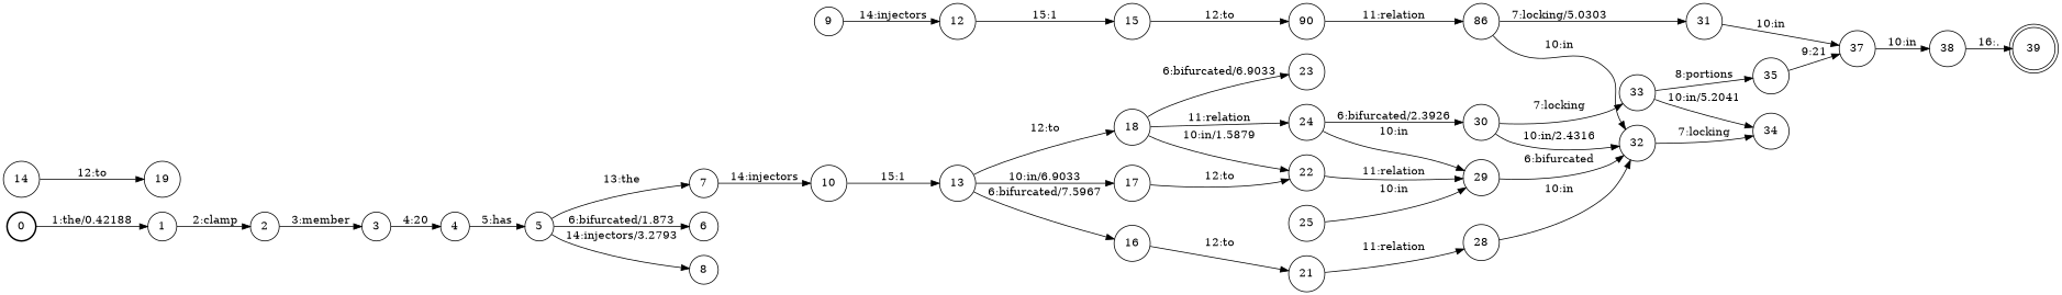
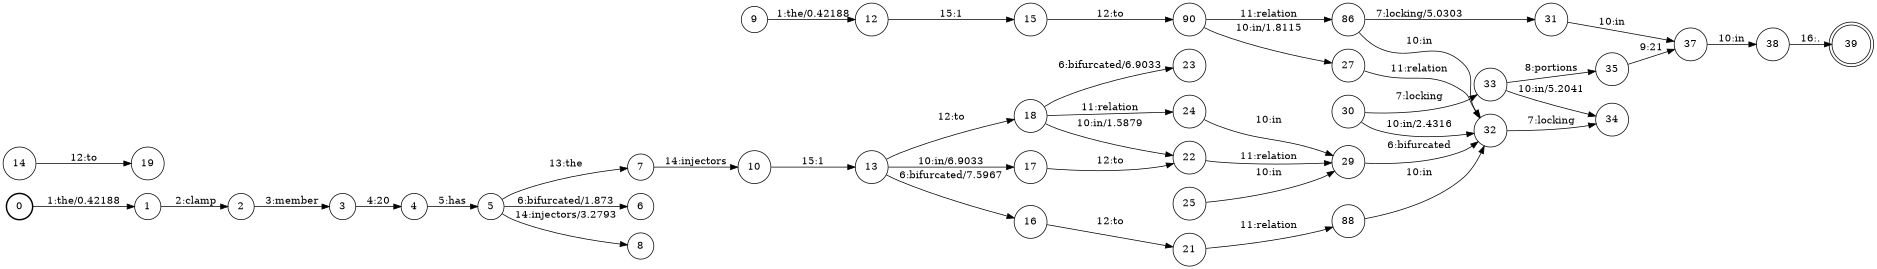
  digraph {
    nodesep=0.25
    rankdir=LR
    ranksep=0.4
    node [fontsize=14 shape=circle style=solid]
    edge [fontsize=14]
    n1 [label=0 style=bold]
    n2 [label=1]
    n3 [label=2]
    n4 [label=3]
    n5 [label=4]
    n6 [label=5]
    n7 [label=7]
    n8 [label=6]
    n9 [label=8]
    n10 [label=10]
    n11 [label=13]
    n12 [label=9]
    n13 [label=12]
    n14 [label=15]
    n15 [label=16]
    n16 [label=17]
    n17 [label=18]
    n18 [label=14]
    n19 [label=19]
    n20 [label=90]
    n21 [label=21]
    n22 [label=22]
    n23 [label=23]
    n24 [label=24]
+   n25 [label=27]
    n26 [label=86]
-   n27 [label=28]
+   n27 [label=88]
    n28 [label=29]
    n29 [label=30]
    n30 [label=25]
    n31 [label=32]
    n32 [label=31]
    n33 [label=33]
    n34 [label=34]
    n35 [label=37]
    n36 [label=35]
    n37 [label=38]
    n38 [label=39 shape=doublecircle]
    n1 -> n2 [label="1:the/0.42188"]
    n2 -> n3 [label="2:clamp"]
    n3 -> n4 [label="3:member"]
    n4 -> n5 [label="4:20"]
    n5 -> n6 [label="5:has"]
    n6 -> n7 [label="13:the"]
    n6 -> n8 [label="6:bifurcated/1.873"]
    n6 -> n9 [label="14:injectors/3.2793"]
    n7 -> n10 [label="14:injectors"]
    n10 -> n11 [label="15:1"]
    n11 -> n15 [label="6:bifurcated/7.5967"]
    n11 -> n16 [label="10:in/6.9033"]
    n11 -> n17 [label="12:to"]
-   n12 -> n13 [label="14:injectors"]
+   n12 -> n13 [label="1:the/0.42188"]
    n13 -> n14 [label="15:1"]
    n14 -> n20 [label="12:to"]
    n15 -> n21 [label="12:to"]
    n16 -> n22 [label="12:to"]
    n17 -> n22 [label="10:in/1.5879"]
    n17 -> n23 [label="6:bifurcated/6.9033"]
    n17 -> n24 [label="11:relation"]
    n18 -> n19 [label="12:to"]
+   n20 -> n25 [label="10:in/1.8115"]
    n20 -> n26 [label="11:relation"]
    n21 -> n27 [label="11:relation"]
    n22 -> n28 [label="11:relation"]
    n24 -> n28 [label="10:in"]
-   n24 -> n29 [label="6:bifurcated/2.3926"]
+   n25 -> n31 [label="11:relation"]
    n26 -> n31 [label="10:in"]
    n26 -> n32 [label="7:locking/5.0303"]
    n27 -> n31 [label="10:in"]
    n28 -> n31 [label="6:bifurcated"]
    n29 -> n31 [label="10:in/2.4316"]
    n29 -> n33 [label="7:locking"]
    n30 -> n28 [label="10:in"]
    n31 -> n34 [label="7:locking"]
    n32 -> n35 [label="10:in"]
    n33 -> n34 [label="10:in/5.2041"]
    n33 -> n36 [label="8:portions"]
    n35 -> n37 [label="10:in"]
    n36 -> n35 [label="9:21"]
    n37 -> n38 [label="16:."]
  }
